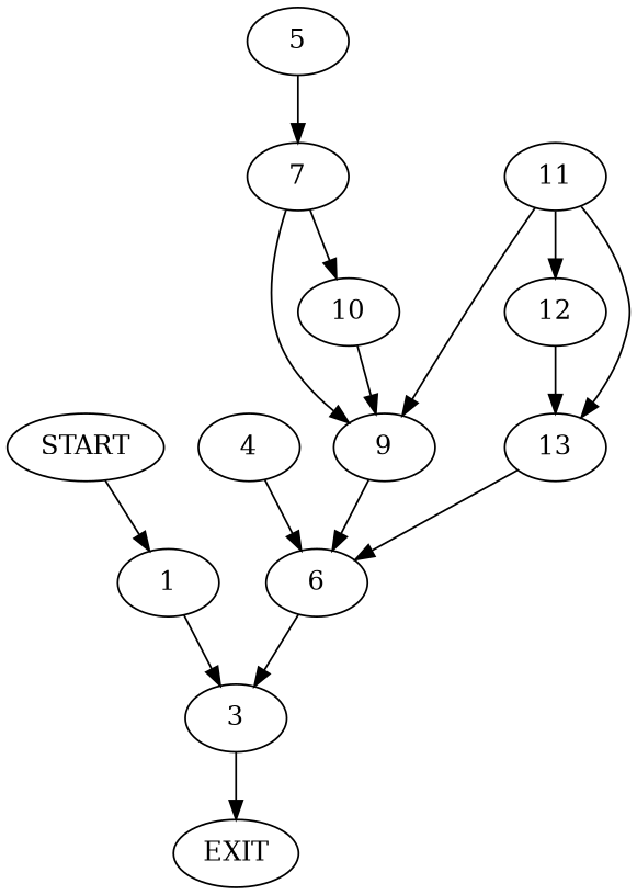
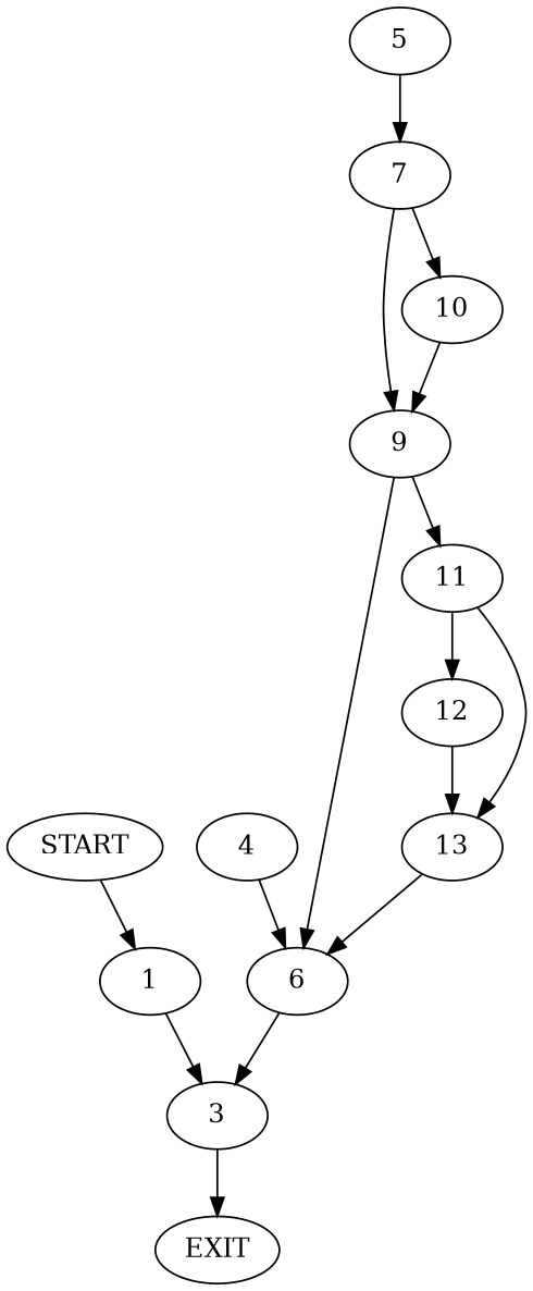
  digraph {
    n1 [label=START]
    1
    3
    n4 [label=EXIT]
    4
    6
    5
    7
    9
    10
    11
    12
    13
    n1 -> 1
    1 -> 3
    3 -> n4
    4 -> 6
    6 -> 3
    5 -> 7
    7 -> 9
    7 -> 10
    9 -> 6
-   11 -> 9
+   9 -> 11
    10 -> 9
    11 -> 12
    11 -> 13
    12 -> 13
    13 -> 6
  }
